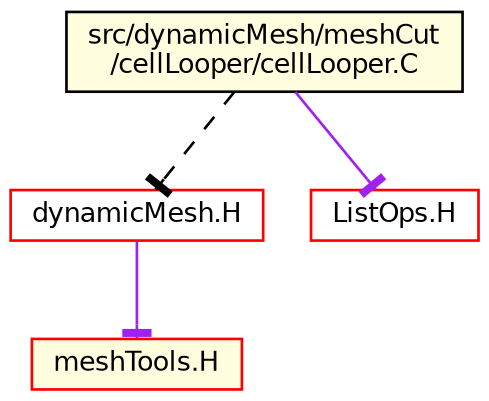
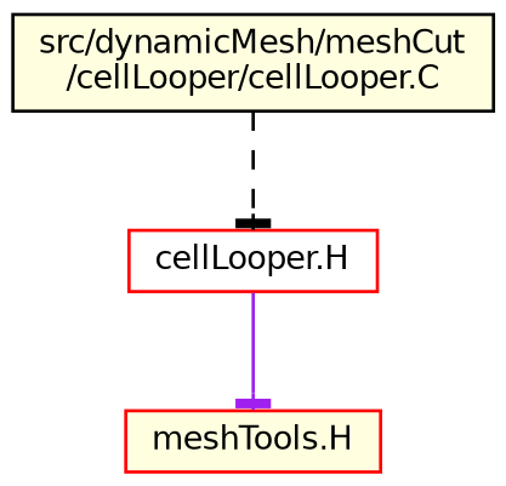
  digraph {
    fontname="DejaVu Sans"
    node [color=red fillcolor=lightyellow fontname="DejaVu Sans" fontsize=10 shape=record style=filled]
    edge [arrowhead=tee color=purple fontname="DejaVu Sans" fontsize=10 labelfontname=FreeSans labelfontsize=10 style=solid]
    n1 [color=black fontcolor=black height=0.2 label="src/dynamicMesh/meshCut\l/cellLooper/cellLooper.C" width=0.4]
-   n2 [fillcolor=white height=0.2 label="dynamicMesh.H" width=0.4]
-   n3 [fillcolor=white height=0.2 label="ListOps.H" width=0.4]
+   n2 [fillcolor=white height=0.2 label="cellLooper.H" width=0.4]
    n4 [height=0.2 label="meshTools.H" width=0.4]
    n1 -> n2 [color=black style=dashed]
-   n1 -> n3
    n2 -> n4
  }
